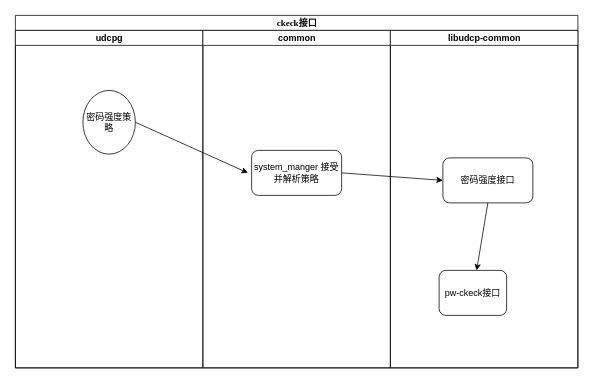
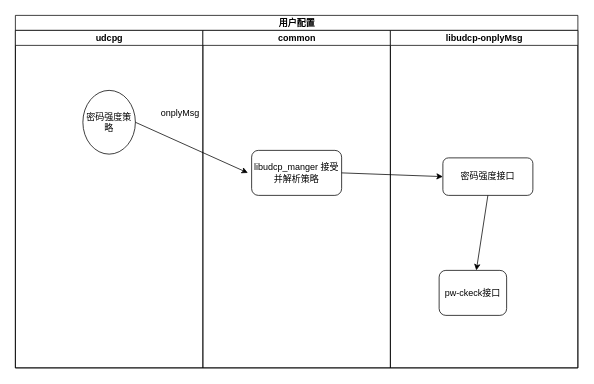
  <mxCell id="0" />
  <mxCell id="1" parent="0" />
- <mxCell id="2" value="ckeck接口" style="swimlane;html=1;childLayout=stackLayout;startSize=20;rounded=0;shadow=0;comic=0;labelBackgroundColor=none;strokeWidth=1;fontFamily=Verdana;fontSize=12;align=center;" parent="1" vertex="1"><mxGeometry x="20" y="20" width="750" height="470" as="geometry" /></mxCell>
+ <mxCell id="2" value="用户配置" style="swimlane;html=1;childLayout=stackLayout;startSize=20;rounded=0;shadow=0;comic=0;labelBackgroundColor=none;strokeWidth=1;fontFamily=Verdana;fontSize=12;align=center;" parent="1" vertex="1"><mxGeometry x="20" y="20" width="750" height="470" as="geometry" /></mxCell>
  <mxCell id="3" value="udcpg" style="swimlane;html=1;startSize=20;" parent="2" vertex="1"><mxGeometry y="20" width="250" height="450" as="geometry" /></mxCell>
  <mxCell id="4" value="密码强度策略" style="ellipse;whiteSpace=wrap;html=1;" vertex="1" parent="3"><mxGeometry x="90" y="80" width="70" height="85" as="geometry" /></mxCell>
+ <mxCell id="5" value="onplyMsg" style="text;html=1;strokeColor=none;fillColor=none;align=center;verticalAlign=middle;whiteSpace=wrap;rounded=0;" vertex="1" parent="3"><mxGeometry x="200" y="90" width="40" height="40" as="geometry" /></mxCell>
  <mxCell id="6" value="common" style="swimlane;html=1;startSize=20;" parent="2" vertex="1"><mxGeometry x="250" y="20" width="250" height="450" as="geometry" /></mxCell>
- <mxCell id="7" value="system_manger 接受并解析策略" style="rounded=1;whiteSpace=wrap;html=1;" vertex="1" parent="6"><mxGeometry x="65" y="160" width="120" height="60" as="geometry" /></mxCell>
- <mxCell id="8" value="libudcp-common" style="swimlane;html=1;startSize=20;" parent="2" vertex="1"><mxGeometry x="500" y="20" width="250" height="450" as="geometry" /></mxCell>
- <mxCell id="9" value="密码强度接口" style="rounded=1;whiteSpace=wrap;html=1;" vertex="1" parent="8"><mxGeometry x="70" y="170" width="120" height="60" as="geometry" /></mxCell>
+ <mxCell id="7" value="libudcp_manger 接受并解析策略" style="rounded=1;whiteSpace=wrap;html=1;" vertex="1" parent="6"><mxGeometry x="65" y="160" width="120" height="60" as="geometry" /></mxCell>
+ <mxCell id="8" value="libudcp-onplyMsg" style="swimlane;html=1;startSize=20;" parent="2" vertex="1"><mxGeometry x="500" y="20" width="250" height="450" as="geometry" /></mxCell>
+ <mxCell id="9" value="密码强度接口" style="rounded=1;whiteSpace=wrap;html=1;" vertex="1" parent="8"><mxGeometry x="70" y="170" width="120" height="50" as="geometry" /></mxCell>
  <mxCell id="10" value="pw-ckeck接口" style="rounded=1;whiteSpace=wrap;html=1;" vertex="1" parent="8"><mxGeometry x="65" y="320" width="90" height="60" as="geometry" /></mxCell>
  <mxCell id="11" value="" style="endArrow=classic;html=1;exitX=0.5;exitY=1;exitDx=0;exitDy=0;" edge="1" parent="8" source="9" target="10"><mxGeometry width="50" height="50" relative="1" as="geometry"><mxPoint x="100" y="300" as="sourcePoint" /><mxPoint x="150" y="250" as="targetPoint" /></mxGeometry></mxCell>
  <mxCell id="12" value="" style="endArrow=classic;html=1;entryX=0;entryY=0.5;entryDx=0;entryDy=0;exitX=1;exitY=0.5;exitDx=0;exitDy=0;" edge="1" parent="2" source="7" target="9"><mxGeometry width="50" height="50" relative="1" as="geometry"><mxPoint x="430" y="300" as="sourcePoint" /><mxPoint x="410" y="230" as="targetPoint" /></mxGeometry></mxCell>
  <mxCell id="13" value="" style="endArrow=classic;html=1;exitX=1;exitY=0.5;exitDx=0;exitDy=0;" edge="1" parent="1" source="4"><mxGeometry width="50" height="50" relative="1" as="geometry"><mxPoint x="380" y="300" as="sourcePoint" /><mxPoint x="330" y="230" as="targetPoint" /></mxGeometry></mxCell>
